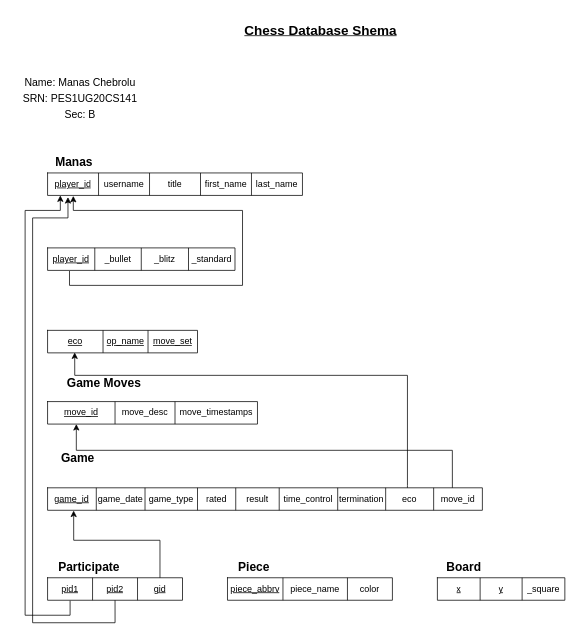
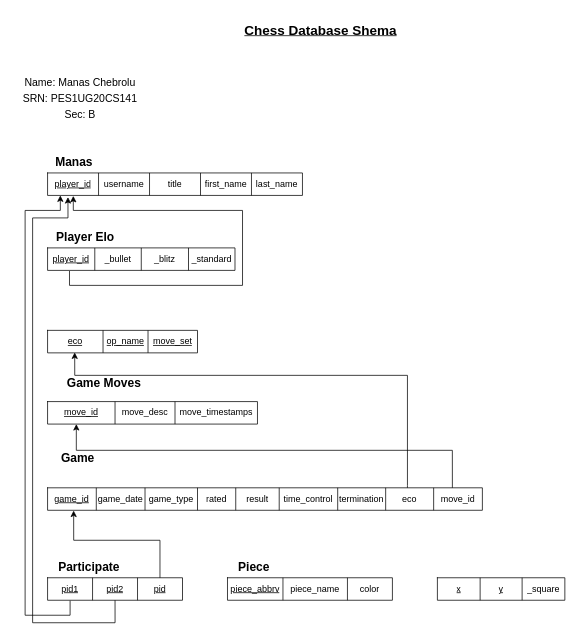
  <mxCell id="0" />
  <mxCell id="1" parent="0" />
  <mxCell id="2" value="&lt;b style=&quot;font-size: 18px;&quot;&gt;&lt;u&gt;Chess Database Shema&lt;/u&gt;&lt;/b&gt;" style="text;html=1;align=center;verticalAlign=middle;resizable=0;points=[];autosize=1;strokeColor=none;fillColor=none;" parent="1" vertex="1"><mxGeometry x="312" y="20" width="230" height="40" as="geometry" /></mxCell>
  <mxCell id="3" value="&lt;font style=&quot;font-size: 14px;&quot;&gt;Name: Manas Chebrolu&lt;br&gt;SRN: PES1UG20CS141&lt;br&gt;Sec: B&lt;br&gt;&lt;/font&gt;" style="text;html=1;align=center;verticalAlign=middle;resizable=0;points=[];autosize=1;strokeColor=none;fillColor=none;fontSize=18;" parent="1" vertex="1"><mxGeometry x="20.5" y="90" width="170" height="80" as="geometry" /></mxCell>
  <mxCell id="4" value="" style="shape=table;startSize=0;container=1;collapsible=0;childLayout=tableLayout;" parent="1" vertex="1"><mxGeometry x="62.95" y="230" width="340" height="30" as="geometry" /></mxCell>
  <mxCell id="5" value="" style="shape=tableRow;horizontal=0;startSize=0;swimlaneHead=0;swimlaneBody=0;top=0;left=0;bottom=0;right=0;collapsible=0;dropTarget=0;fillColor=none;points=[[0,0.5],[1,0.5]];portConstraint=eastwest;" parent="4" vertex="1"><mxGeometry width="340" height="30" as="geometry" /></mxCell>
  <mxCell id="6" value="&lt;u&gt;player_id&lt;/u&gt;" style="shape=partialRectangle;html=1;whiteSpace=wrap;connectable=0;overflow=hidden;fillColor=none;top=0;left=0;bottom=0;right=0;pointerEvents=1;" parent="5" vertex="1"><mxGeometry width="68" height="30" as="geometry"><mxRectangle width="68" height="30" as="alternateBounds" /></mxGeometry></mxCell>
  <mxCell id="7" value="username" style="shape=partialRectangle;html=1;whiteSpace=wrap;connectable=0;overflow=hidden;fillColor=none;top=0;left=0;bottom=0;right=0;pointerEvents=1;" parent="5" vertex="1"><mxGeometry x="68" width="68" height="30" as="geometry"><mxRectangle width="68" height="30" as="alternateBounds" /></mxGeometry></mxCell>
  <mxCell id="8" value="title" style="shape=partialRectangle;html=1;whiteSpace=wrap;connectable=0;overflow=hidden;fillColor=none;top=0;left=0;bottom=0;right=0;pointerEvents=1;" parent="5" vertex="1"><mxGeometry x="136" width="68" height="30" as="geometry"><mxRectangle width="68" height="30" as="alternateBounds" /></mxGeometry></mxCell>
  <mxCell id="9" value="first_name" style="shape=partialRectangle;html=1;whiteSpace=wrap;connectable=0;overflow=hidden;fillColor=none;top=0;left=0;bottom=0;right=0;pointerEvents=1;" parent="5" vertex="1"><mxGeometry x="204" width="68" height="30" as="geometry"><mxRectangle width="68" height="30" as="alternateBounds" /></mxGeometry></mxCell>
  <mxCell id="10" value="last_name" style="shape=partialRectangle;html=1;whiteSpace=wrap;connectable=0;overflow=hidden;fillColor=none;top=0;left=0;bottom=0;right=0;pointerEvents=1;" parent="5" vertex="1"><mxGeometry x="272" width="68" height="30" as="geometry"><mxRectangle width="68" height="30" as="alternateBounds" /></mxGeometry></mxCell>
  <mxCell id="11" value="Manas" style="text;html=1;align=center;verticalAlign=middle;resizable=0;points=[];autosize=1;strokeColor=none;fillColor=none;fontSize=16;fontStyle=1" parent="1" vertex="1"><mxGeometry x="62.95" y="200" width="70" height="30" as="geometry" /></mxCell>
+ <mxCell id="12" value="Player Elo" style="text;html=1;align=center;verticalAlign=middle;resizable=0;points=[];autosize=1;strokeColor=none;fillColor=none;fontSize=16;fontStyle=1" parent="1" vertex="1"><mxGeometry x="62.95" y="300" width="100" height="30" as="geometry" /></mxCell>
  <mxCell id="13" value="" style="shape=table;startSize=0;container=1;collapsible=0;childLayout=tableLayout;" parent="1" vertex="1"><mxGeometry x="62.95" y="330" width="250" height="30" as="geometry" /></mxCell>
  <mxCell id="14" value="" style="shape=tableRow;horizontal=0;startSize=0;swimlaneHead=0;swimlaneBody=0;top=0;left=0;bottom=0;right=0;collapsible=0;dropTarget=0;fillColor=none;points=[[0,0.5],[1,0.5]];portConstraint=eastwest;" parent="13" vertex="1"><mxGeometry width="250" height="30" as="geometry" /></mxCell>
  <mxCell id="15" value="&lt;u&gt;player_id&lt;/u&gt;" style="shape=partialRectangle;html=1;whiteSpace=wrap;connectable=0;overflow=hidden;fillColor=none;top=0;left=0;bottom=0;right=0;pointerEvents=1;" parent="14" vertex="1"><mxGeometry width="63" height="30" as="geometry"><mxRectangle width="63" height="30" as="alternateBounds" /></mxGeometry></mxCell>
  <mxCell id="16" value="_bullet" style="shape=partialRectangle;html=1;whiteSpace=wrap;connectable=0;overflow=hidden;fillColor=none;top=0;left=0;bottom=0;right=0;pointerEvents=1;" parent="14" vertex="1"><mxGeometry x="63" width="62" height="30" as="geometry"><mxRectangle width="62" height="30" as="alternateBounds" /></mxGeometry></mxCell>
  <mxCell id="17" value="_blitz" style="shape=partialRectangle;html=1;whiteSpace=wrap;connectable=0;overflow=hidden;fillColor=none;top=0;left=0;bottom=0;right=0;pointerEvents=1;" parent="14" vertex="1"><mxGeometry x="125" width="63" height="30" as="geometry"><mxRectangle width="63" height="30" as="alternateBounds" /></mxGeometry></mxCell>
  <mxCell id="18" value="_standard" style="shape=partialRectangle;html=1;whiteSpace=wrap;connectable=0;overflow=hidden;fillColor=none;top=0;left=0;bottom=0;right=0;pointerEvents=1;" parent="14" vertex="1"><mxGeometry x="188" width="62" height="30" as="geometry"><mxRectangle width="62" height="30" as="alternateBounds" /></mxGeometry></mxCell>
  <mxCell id="19" value="" style="edgeStyle=segmentEdgeStyle;endArrow=classic;html=1;rounded=0;entryX=0.101;entryY=1.022;entryDx=0;entryDy=0;entryPerimeter=0;exitX=0.117;exitY=1.027;exitDx=0;exitDy=0;exitPerimeter=0;" parent="1" source="14" target="5" edge="1"><mxGeometry width="50" height="50" relative="1" as="geometry"><mxPoint x="52.95" y="420" as="sourcePoint" /><mxPoint x="102.95" y="370" as="targetPoint" /><Array as="points"><mxPoint x="91.95" y="380" /><mxPoint x="322.95" y="380" /><mxPoint x="322.95" y="280" /><mxPoint x="96.95" y="280" /></Array></mxGeometry></mxCell>
  <mxCell id="20" value="" style="shape=table;startSize=0;container=1;collapsible=0;childLayout=tableLayout;" parent="1" vertex="1"><mxGeometry x="62.95" y="440" width="200" height="30" as="geometry" /></mxCell>
  <mxCell id="21" value="" style="shape=tableRow;horizontal=0;startSize=0;swimlaneHead=0;swimlaneBody=0;top=0;left=0;bottom=0;right=0;collapsible=0;dropTarget=0;fillColor=none;points=[[0,0.5],[1,0.5]];portConstraint=eastwest;" parent="20" vertex="1"><mxGeometry width="200" height="30" as="geometry" /></mxCell>
  <mxCell id="22" value="eco" style="shape=partialRectangle;html=1;whiteSpace=wrap;connectable=0;overflow=hidden;fillColor=none;top=0;left=0;bottom=0;right=0;pointerEvents=1;fontStyle=4" parent="21" vertex="1"><mxGeometry width="74" height="30" as="geometry"><mxRectangle width="74" height="30" as="alternateBounds" /></mxGeometry></mxCell>
  <mxCell id="23" value="op_name" style="shape=partialRectangle;html=1;whiteSpace=wrap;connectable=0;overflow=hidden;fillColor=none;top=0;left=0;bottom=0;right=0;pointerEvents=1;fontStyle=4" parent="21" vertex="1"><mxGeometry x="74" width="60" height="30" as="geometry"><mxRectangle width="60" height="30" as="alternateBounds" /></mxGeometry></mxCell>
  <mxCell id="24" value="&lt;u&gt;move_set&lt;/u&gt;" style="shape=partialRectangle;html=1;whiteSpace=wrap;connectable=0;overflow=hidden;fillColor=none;top=0;left=0;bottom=0;right=0;pointerEvents=1;" parent="21" vertex="1"><mxGeometry x="134" width="66" height="30" as="geometry"><mxRectangle width="66" height="30" as="alternateBounds" /></mxGeometry></mxCell>
  <mxCell id="25" value="" style="shape=table;startSize=0;container=1;collapsible=0;childLayout=tableLayout;" parent="1" vertex="1"><mxGeometry x="62.95" y="535" width="280" height="30" as="geometry" /></mxCell>
  <mxCell id="26" value="" style="shape=tableRow;horizontal=0;startSize=0;swimlaneHead=0;swimlaneBody=0;top=0;left=0;bottom=0;right=0;collapsible=0;dropTarget=0;fillColor=none;points=[[0,0.5],[1,0.5]];portConstraint=eastwest;" parent="25" vertex="1"><mxGeometry width="280" height="30" as="geometry" /></mxCell>
  <mxCell id="27" value="move_id" style="shape=partialRectangle;html=1;whiteSpace=wrap;connectable=0;overflow=hidden;fillColor=none;top=0;left=0;bottom=0;right=0;pointerEvents=1;fontStyle=4" parent="26" vertex="1"><mxGeometry width="90" height="30" as="geometry"><mxRectangle width="90" height="30" as="alternateBounds" /></mxGeometry></mxCell>
  <mxCell id="28" value="move_desc" style="shape=partialRectangle;html=1;whiteSpace=wrap;connectable=0;overflow=hidden;fillColor=none;top=0;left=0;bottom=0;right=0;pointerEvents=1;fontStyle=0" parent="26" vertex="1"><mxGeometry x="90" width="80" height="30" as="geometry"><mxRectangle width="80" height="30" as="alternateBounds" /></mxGeometry></mxCell>
  <mxCell id="29" value="&lt;span&gt;move_timestamps&lt;/span&gt;" style="shape=partialRectangle;html=1;whiteSpace=wrap;connectable=0;overflow=hidden;fillColor=none;top=0;left=0;bottom=0;right=0;pointerEvents=1;fontStyle=0" parent="26" vertex="1"><mxGeometry x="170" width="110" height="30" as="geometry"><mxRectangle width="110" height="30" as="alternateBounds" /></mxGeometry></mxCell>
  <mxCell id="30" value="Game Moves" style="text;html=1;align=center;verticalAlign=middle;resizable=0;points=[];autosize=1;strokeColor=none;fillColor=none;fontSize=16;fontStyle=1" parent="1" vertex="1"><mxGeometry x="77.95" y="495" width="120" height="30" as="geometry" /></mxCell>
  <mxCell id="31" value="" style="shape=table;startSize=0;container=1;collapsible=0;childLayout=tableLayout;" parent="1" vertex="1"><mxGeometry x="62.95" y="650" width="580" height="30" as="geometry" /></mxCell>
  <mxCell id="32" value="" style="shape=tableRow;horizontal=0;startSize=0;swimlaneHead=0;swimlaneBody=0;top=0;left=0;bottom=0;right=0;collapsible=0;dropTarget=0;fillColor=none;points=[[0,0.5],[1,0.5]];portConstraint=eastwest;" parent="31" vertex="1"><mxGeometry width="580" height="30" as="geometry" /></mxCell>
  <mxCell id="33" value="&lt;u&gt;game_id&lt;/u&gt;" style="shape=partialRectangle;html=1;whiteSpace=wrap;connectable=0;overflow=hidden;fillColor=none;top=0;left=0;bottom=0;right=0;pointerEvents=1;" parent="32" vertex="1"><mxGeometry width="65" height="30" as="geometry"><mxRectangle width="65" height="30" as="alternateBounds" /></mxGeometry></mxCell>
  <mxCell id="34" value="game_date" style="shape=partialRectangle;html=1;whiteSpace=wrap;connectable=0;overflow=hidden;fillColor=none;top=0;left=0;bottom=0;right=0;pointerEvents=1;" parent="32" vertex="1"><mxGeometry x="65" width="65" height="30" as="geometry"><mxRectangle width="65" height="30" as="alternateBounds" /></mxGeometry></mxCell>
  <mxCell id="35" value="game_type" style="shape=partialRectangle;html=1;whiteSpace=wrap;connectable=0;overflow=hidden;fillColor=none;top=0;left=0;bottom=0;right=0;pointerEvents=1;" parent="32" vertex="1"><mxGeometry x="130" width="70" height="30" as="geometry"><mxRectangle width="70" height="30" as="alternateBounds" /></mxGeometry></mxCell>
  <mxCell id="36" value="rated" style="shape=partialRectangle;html=1;whiteSpace=wrap;connectable=0;overflow=hidden;fillColor=none;top=0;left=0;bottom=0;right=0;pointerEvents=1;" parent="32" vertex="1"><mxGeometry x="200" width="51" height="30" as="geometry"><mxRectangle width="51" height="30" as="alternateBounds" /></mxGeometry></mxCell>
  <mxCell id="37" value="result" style="shape=partialRectangle;html=1;whiteSpace=wrap;connectable=0;overflow=hidden;fillColor=none;top=0;left=0;bottom=0;right=0;pointerEvents=1;" parent="32" vertex="1"><mxGeometry x="251" width="58" height="30" as="geometry"><mxRectangle width="58" height="30" as="alternateBounds" /></mxGeometry></mxCell>
  <mxCell id="38" value="time_control" style="shape=partialRectangle;html=1;whiteSpace=wrap;connectable=0;overflow=hidden;fillColor=none;top=0;left=0;bottom=0;right=0;pointerEvents=1;" parent="32" vertex="1"><mxGeometry x="309" width="78" height="30" as="geometry"><mxRectangle width="78" height="30" as="alternateBounds" /></mxGeometry></mxCell>
  <mxCell id="39" value="termination" style="shape=partialRectangle;html=1;whiteSpace=wrap;connectable=0;overflow=hidden;fillColor=none;top=0;left=0;bottom=0;right=0;pointerEvents=1;" parent="32" vertex="1"><mxGeometry x="387" width="64" height="30" as="geometry"><mxRectangle width="64" height="30" as="alternateBounds" /></mxGeometry></mxCell>
  <mxCell id="40" value="eco" style="shape=partialRectangle;html=1;whiteSpace=wrap;connectable=0;overflow=hidden;fillColor=none;top=0;left=0;bottom=0;right=0;pointerEvents=1;" parent="32" vertex="1"><mxGeometry x="451" width="64" height="30" as="geometry"><mxRectangle width="64" height="30" as="alternateBounds" /></mxGeometry></mxCell>
  <mxCell id="41" value="move_id" style="shape=partialRectangle;html=1;whiteSpace=wrap;connectable=0;overflow=hidden;fillColor=none;top=0;left=0;bottom=0;right=0;pointerEvents=1;" parent="32" vertex="1"><mxGeometry x="515" width="65" height="30" as="geometry"><mxRectangle width="65" height="30" as="alternateBounds" /></mxGeometry></mxCell>
  <mxCell id="42" value="Game" style="text;html=1;align=center;verticalAlign=middle;resizable=0;points=[];autosize=1;strokeColor=none;fillColor=none;fontSize=16;fontStyle=1" parent="1" vertex="1"><mxGeometry x="67.95" y="595" width="70" height="30" as="geometry" /></mxCell>
  <mxCell id="43" value="" style="edgeStyle=segmentEdgeStyle;endArrow=classic;html=1;rounded=0;entryX=0.181;entryY=0.984;entryDx=0;entryDy=0;entryPerimeter=0;" parent="1" target="21" edge="1"><mxGeometry width="50" height="50" relative="1" as="geometry"><mxPoint x="542.95" y="650" as="sourcePoint" /><mxPoint x="592.95" y="500" as="targetPoint" /><Array as="points"><mxPoint x="542.95" y="647" /><mxPoint x="542.95" y="500" /><mxPoint x="98.95" y="500" /></Array></mxGeometry></mxCell>
  <mxCell id="44" value="" style="edgeStyle=segmentEdgeStyle;endArrow=classic;html=1;rounded=0;entryX=0.137;entryY=0.999;entryDx=0;entryDy=0;entryPerimeter=0;exitX=0.931;exitY=0;exitDx=0;exitDy=0;exitPerimeter=0;" parent="1" source="32" target="26" edge="1"><mxGeometry width="50" height="50" relative="1" as="geometry"><mxPoint x="602.95" y="620" as="sourcePoint" /><mxPoint x="422.95" y="570" as="targetPoint" /><Array as="points"><mxPoint x="602.95" y="600" /><mxPoint x="100.95" y="600" /></Array></mxGeometry></mxCell>
  <mxCell id="45" value="" style="shape=table;startSize=0;container=1;collapsible=0;childLayout=tableLayout;" parent="1" vertex="1"><mxGeometry x="62.95" y="770" width="180" height="30" as="geometry" /></mxCell>
  <mxCell id="46" value="" style="shape=tableRow;horizontal=0;startSize=0;swimlaneHead=0;swimlaneBody=0;top=0;left=0;bottom=0;right=0;collapsible=0;dropTarget=0;fillColor=none;points=[[0,0.5],[1,0.5]];portConstraint=eastwest;" parent="45" vertex="1"><mxGeometry width="180" height="30" as="geometry" /></mxCell>
  <mxCell id="47" value="pid1" style="shape=partialRectangle;html=1;whiteSpace=wrap;connectable=0;overflow=hidden;fillColor=none;top=0;left=0;bottom=0;right=0;pointerEvents=1;fontStyle=4" parent="46" vertex="1"><mxGeometry width="60" height="30" as="geometry"><mxRectangle width="60" height="30" as="alternateBounds" /></mxGeometry></mxCell>
  <mxCell id="48" value="pid2" style="shape=partialRectangle;html=1;whiteSpace=wrap;connectable=0;overflow=hidden;fillColor=none;top=0;left=0;bottom=0;right=0;pointerEvents=1;fontStyle=4" parent="46" vertex="1"><mxGeometry x="60" width="60" height="30" as="geometry"><mxRectangle width="60" height="30" as="alternateBounds" /></mxGeometry></mxCell>
- <mxCell id="49" value="gid" style="shape=partialRectangle;html=1;whiteSpace=wrap;connectable=0;overflow=hidden;fillColor=none;top=0;left=0;bottom=0;right=0;pointerEvents=1;fontStyle=4" parent="46" vertex="1"><mxGeometry x="120" width="60" height="30" as="geometry"><mxRectangle width="60" height="30" as="alternateBounds" /></mxGeometry></mxCell>
+ <mxCell id="49" value="pid" style="shape=partialRectangle;html=1;whiteSpace=wrap;connectable=0;overflow=hidden;fillColor=none;top=0;left=0;bottom=0;right=0;pointerEvents=1;fontStyle=4" parent="46" vertex="1"><mxGeometry x="120" width="60" height="30" as="geometry"><mxRectangle width="60" height="30" as="alternateBounds" /></mxGeometry></mxCell>
  <mxCell id="50" value="Participate" style="text;html=1;align=center;verticalAlign=middle;resizable=0;points=[];autosize=1;strokeColor=none;fillColor=none;fontSize=16;fontStyle=1" parent="1" vertex="1"><mxGeometry x="62.95" y="740" width="110" height="30" as="geometry" /></mxCell>
  <mxCell id="51" value="" style="edgeStyle=segmentEdgeStyle;endArrow=classic;html=1;rounded=0;exitX=0.167;exitY=1.018;exitDx=0;exitDy=0;exitPerimeter=0;" parent="1" source="46" edge="1"><mxGeometry width="50" height="50" relative="1" as="geometry"><mxPoint x="72.95" y="890" as="sourcePoint" /><mxPoint x="79.95" y="260" as="targetPoint" /><Array as="points"><mxPoint x="92.95" y="820" /><mxPoint x="32.95" y="820" /><mxPoint x="32.95" y="280" /><mxPoint x="79.95" y="280" /></Array></mxGeometry></mxCell>
  <mxCell id="52" value="" style="edgeStyle=segmentEdgeStyle;endArrow=classic;html=1;rounded=0;exitX=0.5;exitY=1;exitDx=0;exitDy=0;entryX=0.08;entryY=1.076;entryDx=0;entryDy=0;entryPerimeter=0;" parent="1" source="45" target="5" edge="1"><mxGeometry width="50" height="50" relative="1" as="geometry"><mxPoint x="103.01" y="810.54" as="sourcePoint" /><mxPoint x="89.95" y="270" as="targetPoint" /><Array as="points"><mxPoint x="152.95" y="830" /><mxPoint x="42.95" y="830" /><mxPoint x="42.95" y="290" /><mxPoint x="89.95" y="290" /></Array></mxGeometry></mxCell>
  <mxCell id="53" value="" style="edgeStyle=segmentEdgeStyle;endArrow=classic;html=1;rounded=0;entryX=0.06;entryY=1.013;entryDx=0;entryDy=0;entryPerimeter=0;exitX=0.833;exitY=0;exitDx=0;exitDy=0;exitPerimeter=0;" parent="1" source="46" target="32" edge="1"><mxGeometry width="50" height="50" relative="1" as="geometry"><mxPoint x="182.95" y="760" as="sourcePoint" /><mxPoint x="232.95" y="710" as="targetPoint" /><Array as="points"><mxPoint x="212.95" y="720" /><mxPoint x="97.95" y="720" /></Array></mxGeometry></mxCell>
  <mxCell id="54" value="" style="shape=table;startSize=0;container=1;collapsible=0;childLayout=tableLayout;fontStyle=4" parent="1" vertex="1"><mxGeometry x="302.95" y="770" width="220" height="30" as="geometry" /></mxCell>
  <mxCell id="55" value="" style="shape=tableRow;horizontal=0;startSize=0;swimlaneHead=0;swimlaneBody=0;top=0;left=0;bottom=0;right=0;collapsible=0;dropTarget=0;fillColor=none;points=[[0,0.5],[1,0.5]];portConstraint=eastwest;" parent="54" vertex="1"><mxGeometry width="220" height="30" as="geometry" /></mxCell>
  <mxCell id="56" value="piece_abbrv" style="shape=partialRectangle;html=1;whiteSpace=wrap;connectable=0;overflow=hidden;fillColor=none;top=0;left=0;bottom=0;right=0;pointerEvents=1;fontStyle=4" parent="55" vertex="1"><mxGeometry width="74" height="30" as="geometry"><mxRectangle width="74" height="30" as="alternateBounds" /></mxGeometry></mxCell>
  <mxCell id="57" value="piece_name" style="shape=partialRectangle;html=1;whiteSpace=wrap;connectable=0;overflow=hidden;fillColor=none;top=0;left=0;bottom=0;right=0;pointerEvents=1;" parent="55" vertex="1"><mxGeometry x="74" width="86" height="30" as="geometry"><mxRectangle width="86" height="30" as="alternateBounds" /></mxGeometry></mxCell>
  <mxCell id="58" value="color" style="shape=partialRectangle;html=1;whiteSpace=wrap;connectable=0;overflow=hidden;fillColor=none;top=0;left=0;bottom=0;right=0;pointerEvents=1;" parent="55" vertex="1"><mxGeometry x="160" width="60" height="30" as="geometry"><mxRectangle width="60" height="30" as="alternateBounds" /></mxGeometry></mxCell>
  <mxCell id="59" value="Piece" style="text;html=1;align=center;verticalAlign=middle;resizable=0;points=[];autosize=1;strokeColor=none;fillColor=none;fontSize=16;fontStyle=1" parent="1" vertex="1"><mxGeometry x="302.95" y="740" width="70" height="30" as="geometry" /></mxCell>
  <mxCell id="60" value="" style="shape=table;startSize=0;container=1;collapsible=0;childLayout=tableLayout;" parent="1" vertex="1"><mxGeometry x="582.95" y="770" width="170" height="30" as="geometry" /></mxCell>
  <mxCell id="61" value="" style="shape=tableRow;horizontal=0;startSize=0;swimlaneHead=0;swimlaneBody=0;top=0;left=0;bottom=0;right=0;collapsible=0;dropTarget=0;fillColor=none;points=[[0,0.5],[1,0.5]];portConstraint=eastwest;" parent="60" vertex="1"><mxGeometry width="170" height="30" as="geometry" /></mxCell>
  <mxCell id="62" value="x" style="shape=partialRectangle;html=1;whiteSpace=wrap;connectable=0;overflow=hidden;fillColor=none;top=0;left=0;bottom=0;right=0;pointerEvents=1;fontStyle=4" parent="61" vertex="1"><mxGeometry width="57" height="30" as="geometry"><mxRectangle width="57" height="30" as="alternateBounds" /></mxGeometry></mxCell>
  <mxCell id="63" value="y" style="shape=partialRectangle;html=1;whiteSpace=wrap;connectable=0;overflow=hidden;fillColor=none;top=0;left=0;bottom=0;right=0;pointerEvents=1;fontStyle=4" parent="61" vertex="1"><mxGeometry x="57" width="56" height="30" as="geometry"><mxRectangle width="56" height="30" as="alternateBounds" /></mxGeometry></mxCell>
  <mxCell id="64" value="_square" style="shape=partialRectangle;html=1;whiteSpace=wrap;connectable=0;overflow=hidden;fillColor=none;top=0;left=0;bottom=0;right=0;pointerEvents=1;" parent="61" vertex="1"><mxGeometry x="113" width="57" height="30" as="geometry"><mxRectangle width="57" height="30" as="alternateBounds" /></mxGeometry></mxCell>
- <mxCell id="65" value="Board" style="text;html=1;align=center;verticalAlign=middle;resizable=0;points=[];autosize=1;strokeColor=none;fillColor=none;fontSize=16;fontStyle=1" parent="1" vertex="1"><mxGeometry x="582.95" y="740" width="70" height="30" as="geometry" /></mxCell>
